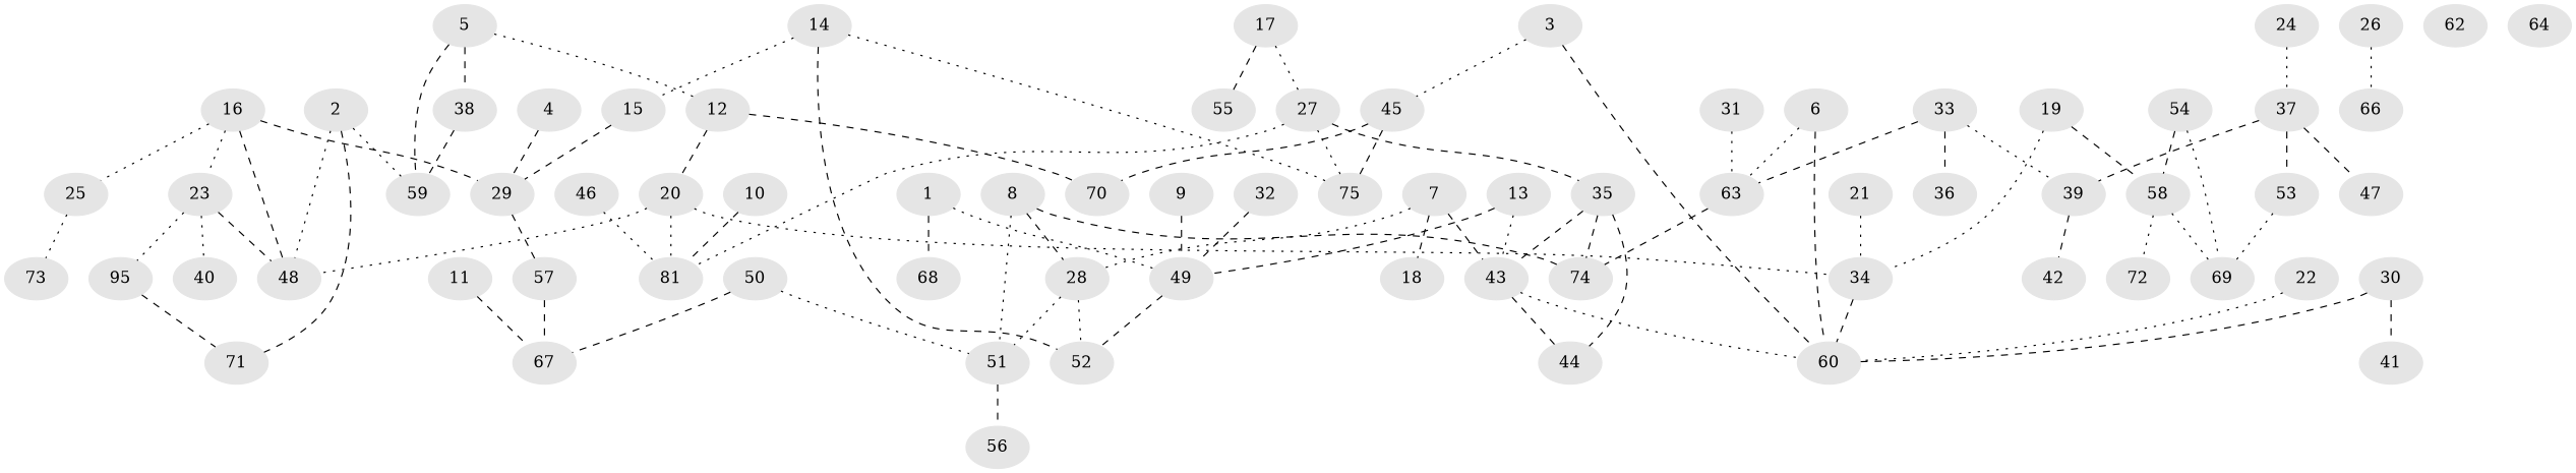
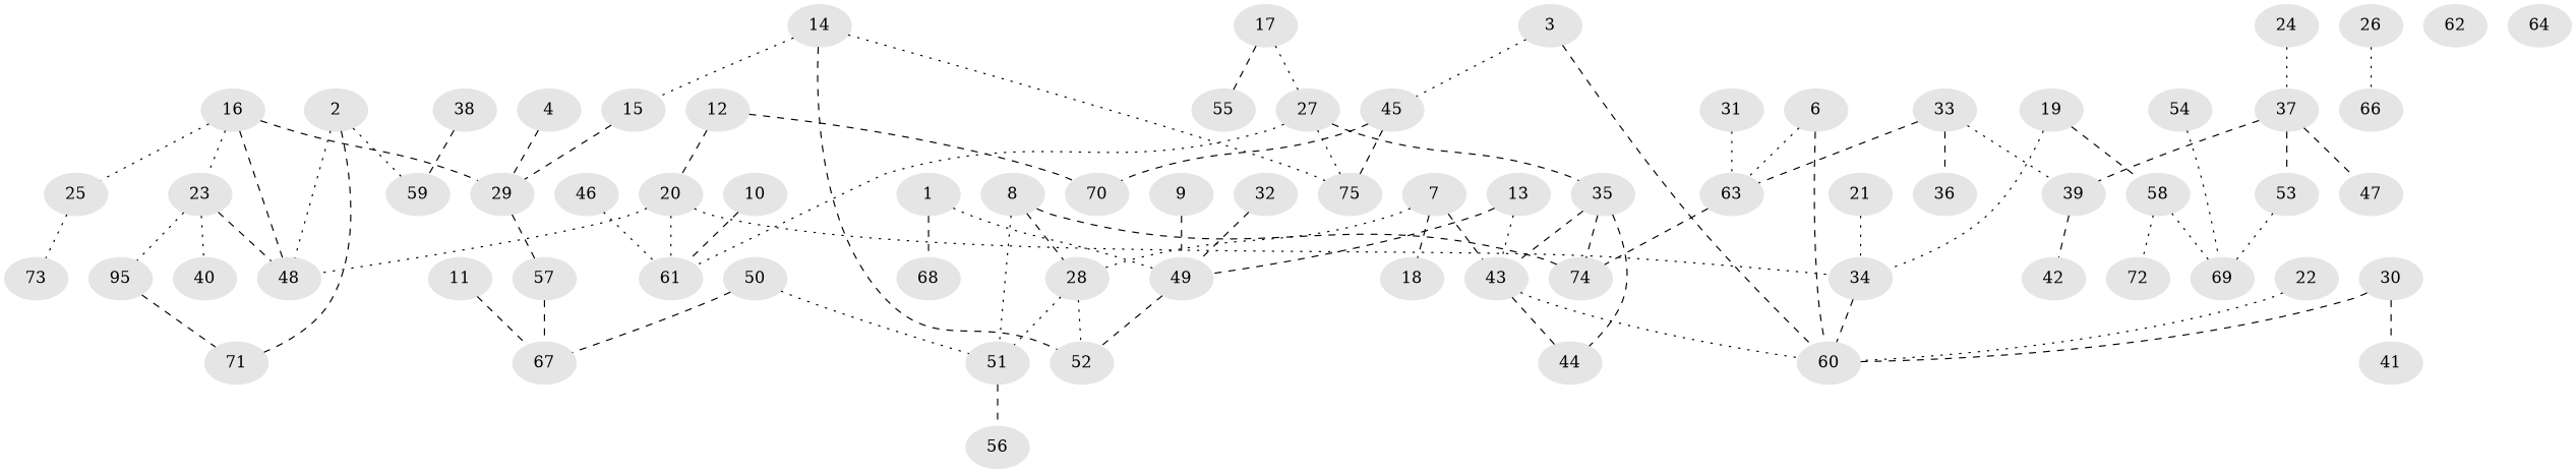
  graph {
    node [color=gray90 style=filled]
    edge [style=dashed]
    1
    49
    68
    52
    2
    48
    59
    71
    3
    45
    60
    70
    75
    4
    29
    57
-   5
    12
    38
    20
    6
    63
    74
    7
    18
    28
    43
    51
    44
    58
    69
    72
    8
    56
    9
    10
-   61 [label=81]
+   61
    11
    67
    34
    13
    14
    15
    16
    23
    25
    40
    n48 [label=95]
    73
    17
    27
    55
    35
    19
    21
    22
    24
    37
    39
    47
    53
    26
    66
    30
    41
    31
    32
    33
    36
    42
    46
    50
    54
    62
    64
    1 -- 49 [style=dotted]
    1 -- 68
    49 -- 52
    2 -- 48 [style=dotted]
    2 -- 59 [style=dotted]
    2 -- 71
    3 -- 45 [style=dotted]
    3 -- 60
    45 -- 70
    45 -- 75
    4 -- 29
    29 -- 57
    57 -- 67
-   5 -- 59
-   5 -- 12 [style=dotted]
-   5 -- 38
    12 -- 70
    12 -- 20
    38 -- 59
    20 -- 48 [style=dotted]
    20 -- 61 [style=dotted]
    20 -- 34 [style=dotted]
    6 -- 60
    6 -- 63 [style=dotted]
    63 -- 74
    7 -- 18
    7 -- 28 [style=dotted]
    7 -- 43
    28 -- 52 [style=dotted]
    28 -- 51 [style=dotted]
    43 -- 60 [style=dotted]
    43 -- 44
    51 -- 56
    58 -- 69 [style=dotted]
    58 -- 72 [style=dotted]
    8 -- 74
    8 -- 28
    8 -- 51 [style=dotted]
    9 -- 49
    10 -- 61
    11 -- 67
    34 -- 60
    13 -- 49
    13 -- 43 [style=dotted]
    14 -- 52
    14 -- 75 [style=dotted]
    14 -- 15 [style=dotted]
    15 -- 29
    16 -- 48
    16 -- 29
    16 -- 23 [style=dotted]
    16 -- 25 [style=dotted]
    23 -- 48
    23 -- 40 [style=dotted]
    23 -- n48 [style=dotted]
    25 -- 73 [style=dotted]
    n48 -- 71
    17 -- 27 [style=dotted]
    17 -- 55
    27 -- 75 [style=dotted]
    27 -- 61 [style=dotted]
    27 -- 35
    35 -- 74
    35 -- 43
    35 -- 44
    19 -- 58
    19 -- 34 [style=dotted]
    21 -- 34 [style=dotted]
    22 -- 60 [style=dotted]
    24 -- 37 [style=dotted]
    37 -- 39
    37 -- 47
    37 -- 53
    39 -- 42
    53 -- 69 [style=dotted]
    26 -- 66 [style=dotted]
    30 -- 60
    30 -- 41
    31 -- 63 [style=dotted]
    32 -- 49
    33 -- 63
    33 -- 39 [style=dotted]
    33 -- 36
    46 -- 61 [style=dotted]
    50 -- 51 [style=dotted]
    50 -- 67
-   54 -- 58
    54 -- 69 [style=dotted]
  }
